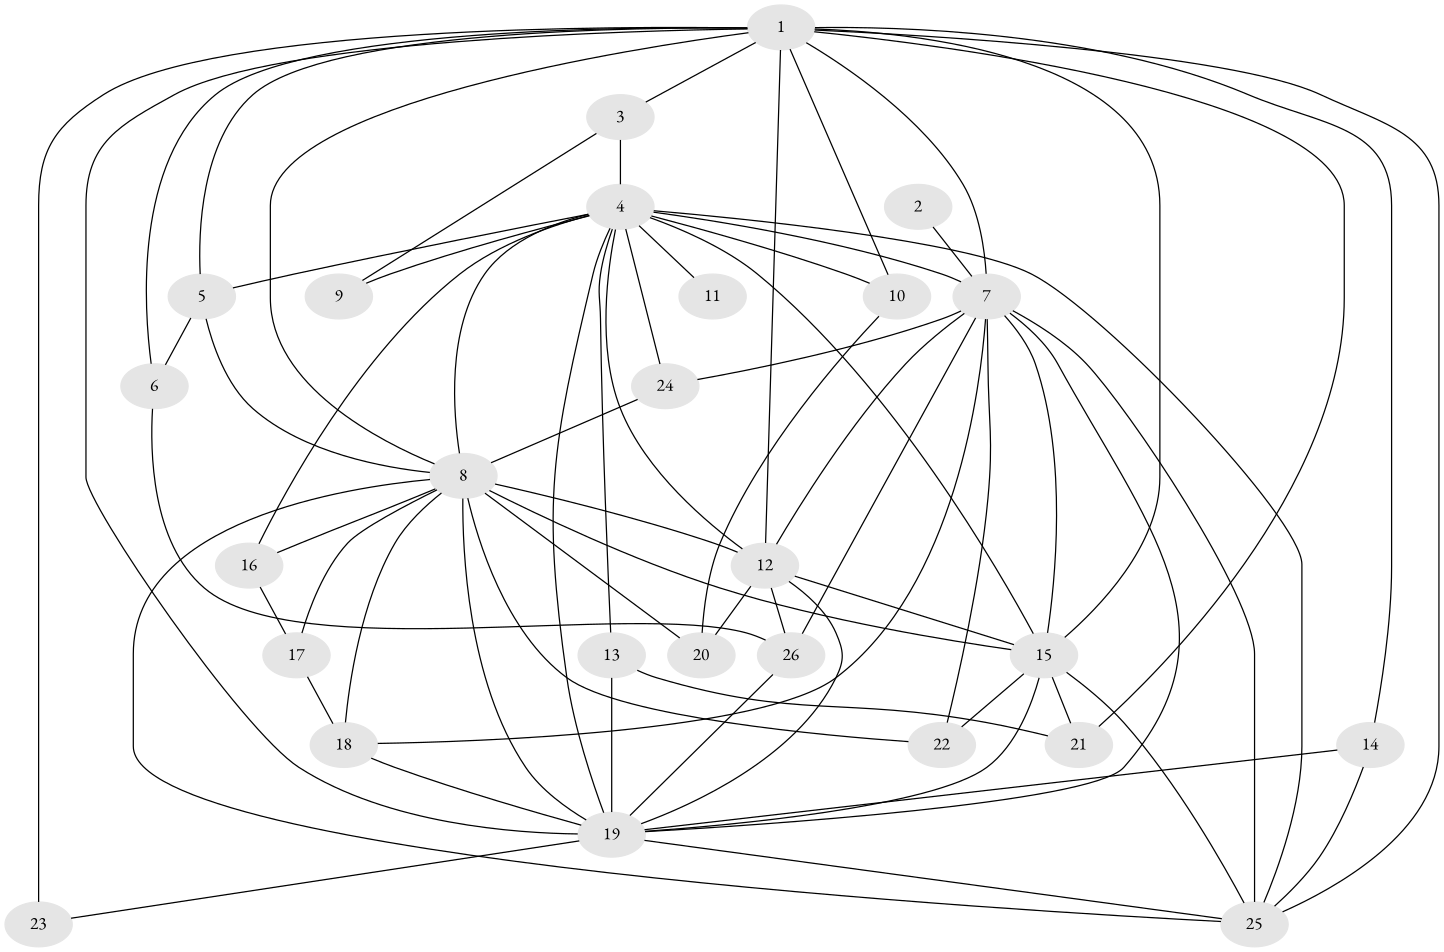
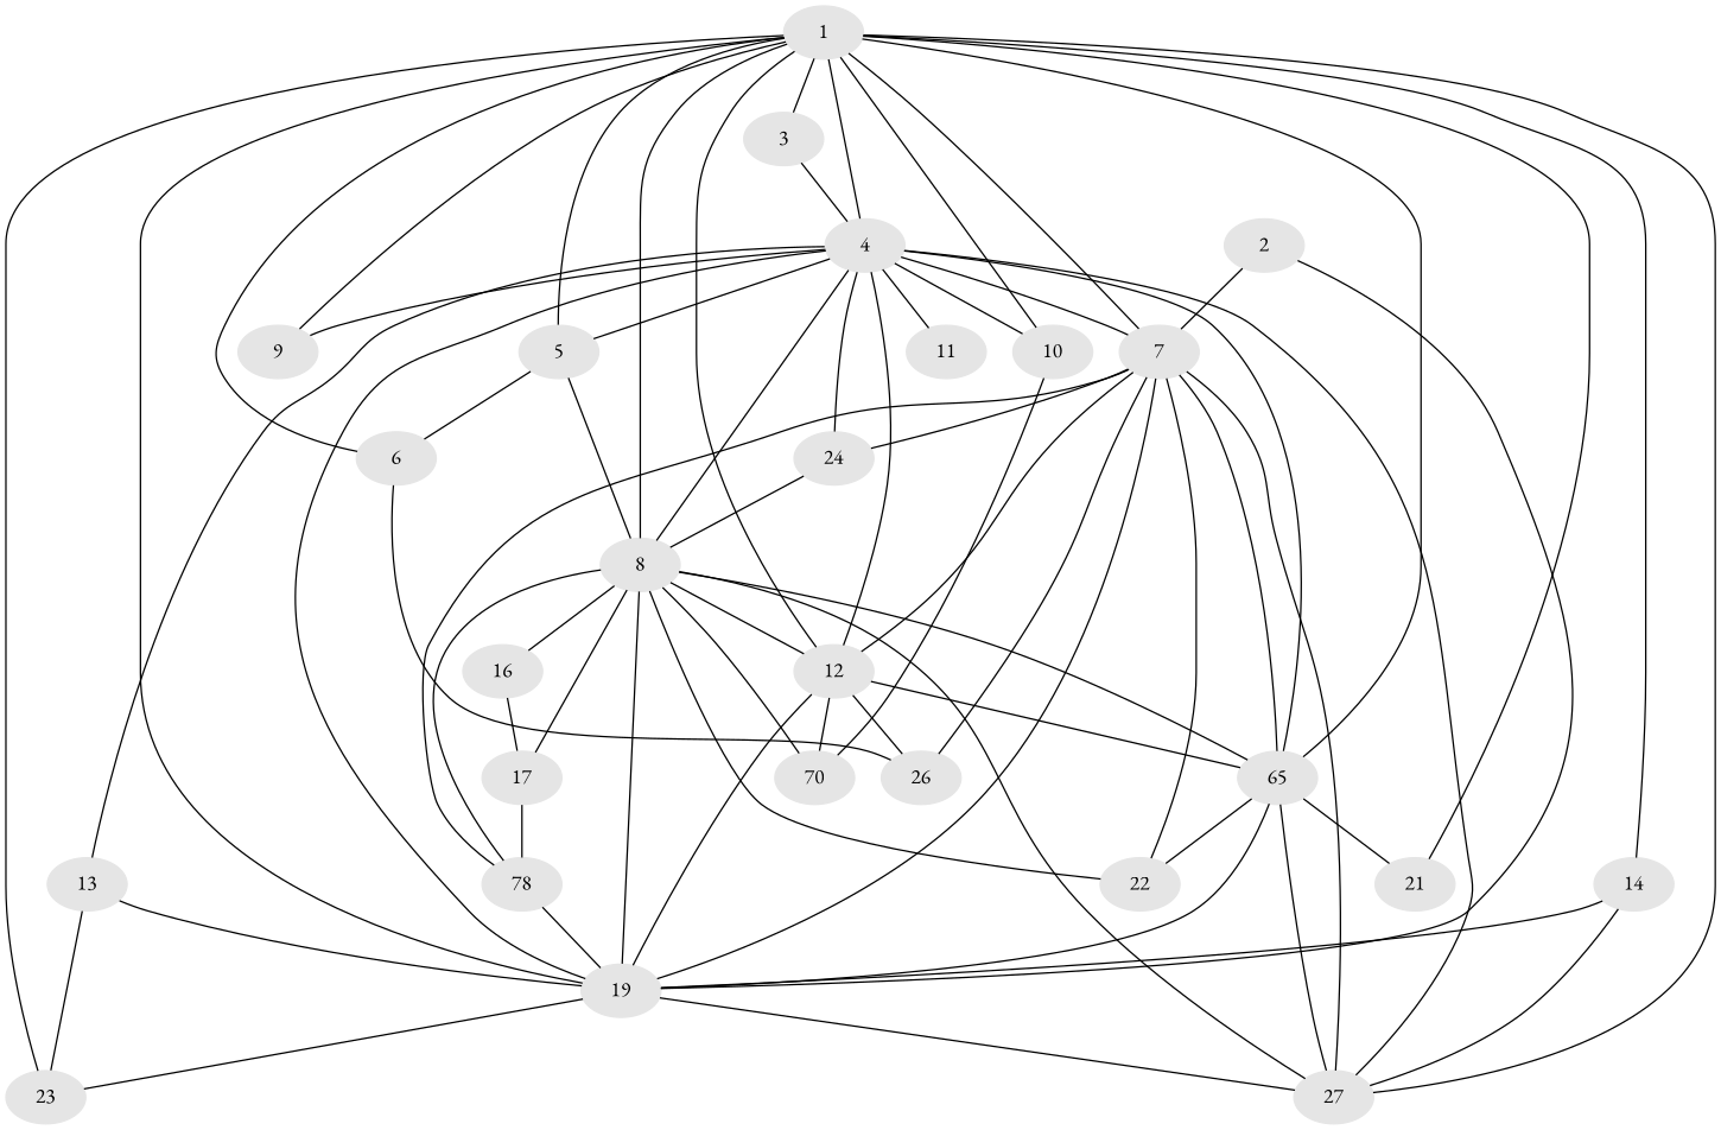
  graph {
    fontname="EB Garamond"
    node [color=gray90 fontname="EB Garamond" style=filled]
    edge [fontname="EB Garamond" weight=1.0]
    1
    3
    4
    5
    6
    7
    8
    9
    10
    12
    14
-   15
+   15 [label=65]
    19
    21
    23
-   25
+   25 [label=27]
    11
    13
    24
    26
-   18
+   18 [label=78]
    22
    17
    16
-   20
+   20 [label=70]
    2
    1 -- 3
-   16 -- 4 [weight=2.0]
+   1 -- 4 [weight=2.0]
    1 -- 5
    1 -- 6
    1 -- 7 [weight=2.0]
    1 -- 8 [weight=3.0]
-   3 -- 9
+   1 -- 9
    1 -- 10
    1 -- 12 [weight=3.0]
    1 -- 14
    1 -- 15 [weight=3.0]
    1 -- 19 [weight=2.0]
    1 -- 21
    1 -- 23 [weight=2.0]
    1 -- 25 [weight=4.0]
    3 -- 4
    4 -- 5 [weight=2.0]
    4 -- 7
    4 -- 8
    4 -- 9
    4 -- 10 [weight=2.0]
    4 -- 12
    4 -- 15
    4 -- 19
    4 -- 25 [weight=3.0]
    4 -- 11
    4 -- 13
    4 -- 24
    5 -- 6
    5 -- 8
    6 -- 26
    7 -- 12
    7 -- 15 [weight=2.0]
    7 -- 19
    7 -- 25 [weight=2.0]
    7 -- 24
    7 -- 26
    7 -- 18
    7 -- 22
    8 -- 12
    8 -- 15
    8 -- 19
    8 -- 25 [weight=2.0]
    8 -- 18
    8 -- 22
    8 -- 17
    8 -- 16
    8 -- 20 [weight=2.0]
    10 -- 20
    12 -- 15
    12 -- 19
    12 -- 26
    12 -- 20
    14 -- 19
    14 -- 25
    15 -- 19
    15 -- 21
    15 -- 25 [weight=2.0]
    15 -- 22
    19 -- 23
    19 -- 25 [weight=3.0]
    13 -- 19 [weight=2.0]
-   13 -- 21
+   13 -- 23
    24 -- 8 [weight=2.0]
    18 -- 19 [weight=2.0]
    17 -- 18 [weight=2.0]
    16 -- 17
    2 -- 7
-   26 -- 19
+   2 -- 19
  }
